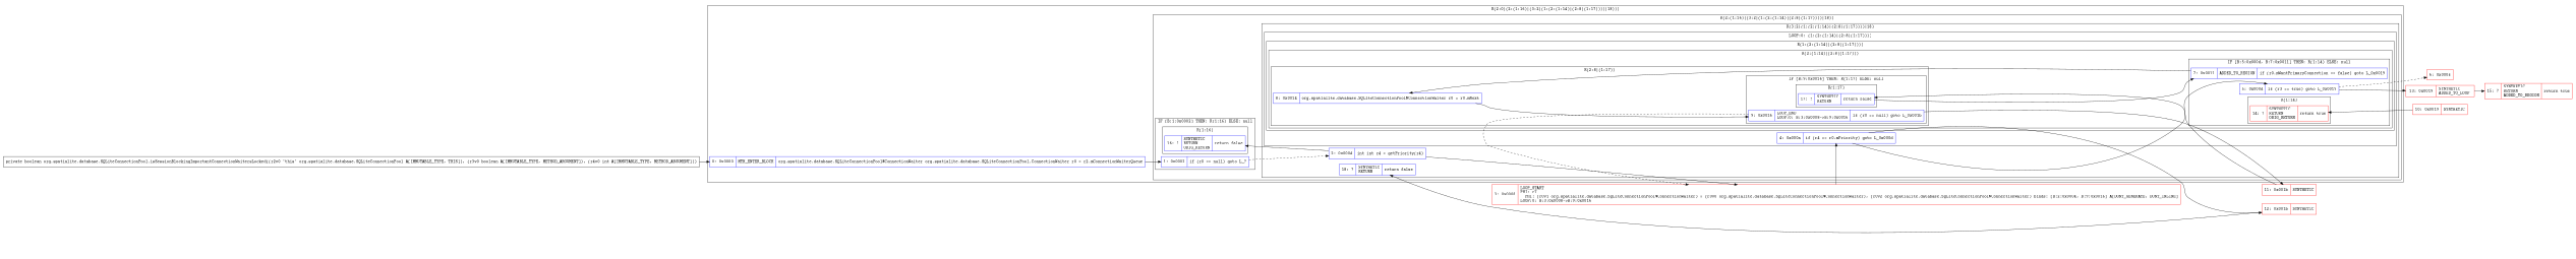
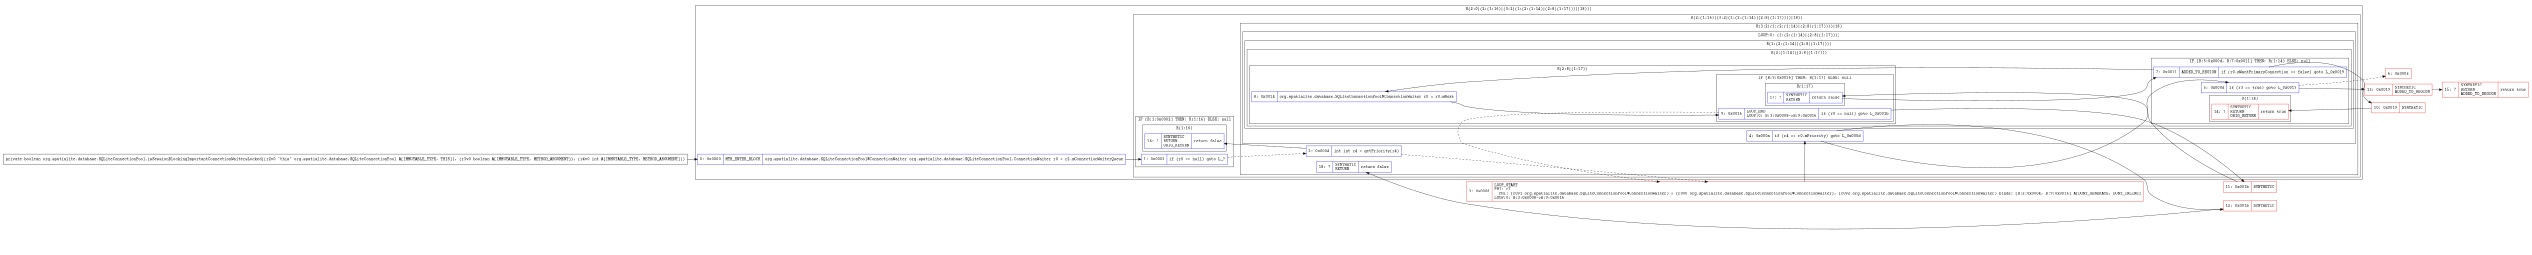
  digraph {
    fontname="Courier Prime"
    rankdir=LR
    node [color=blue fontname="Courier Prime" shape=record]
    edge [fontname="Courier Prime"]
    n1 [label="{16\:\ ?|SYNTHETIC\lRETURN\lORIG_RETURN\l|return false\l}"]
    n2 [label="{1\:\ 0x0002|if (r0 == null) goto L_?\l}"]
    n3 [color=red label="{14\:\ ?|SYNTHETIC\lRETURN\lORIG_RETURN\l|return true\l}"]
    n4 [label="{5\:\ 0x000d|if (r3 == true) goto L_0x0019\l}"]
    n5 [label="{7\:\ 0x0011|ADDED_TO_REGION\l|if (r0.mWantPrimaryConnection == false) goto L_0x0019\l}"]
    n6 [label="{17\:\ ?|SYNTHETIC\lRETURN\l|return false\l}"]
    n7 [label="{9\:\ 0x0016|LOOP_END\lLOOP:0: B:3:0x0008\-\>B:9:0x0016\l|if (r0 == null) goto L_0x001b\l}"]
    n8 [label="{8\:\ 0x0014|org.spatialite.database.SQLiteConnectionPool$ConnectionWaiter r0 = r0.mNext\l}"]
    n9 [label="{4\:\ 0x000a|if (r4 \<= r0.mPriority) goto L_0x000d\l}"]
    n10 [label="{2\:\ 0x0004|int int r4 = getPriority(r4)\l}"]
    n11 [label="{18\:\ ?|SYNTHETIC\lRETURN\l|return false\l}"]
    n12 [label="{0\:\ 0x0000|MTH_ENTER_BLOCK\l|org.spatialite.database.SQLiteConnectionPool$ConnectionWaiter org.spatialite.database.SQLiteConnectionPool.ConnectionWaiter r0 = r2.mConnectionWaiterQueue\l}"]
    n13 [color=red label="{6\:\ 0x000f}"]
-   n14 [color=red label="{13\:\ 0x0019|SYNTHETIC\lADDED_TO_LOOP\l}"]
+   n14 [color=red label="{13\:\ 0x0019|SYNTHETIC\lADDED_TO_REGION\l}"]
    n15 [color=red label="{10\:\ 0x0019|SYNTHETIC\l}"]
    n16 [color=red label="{3\:\ 0x0008|LOOP_START\lPHI: r7 \l  PHI: (r0v1 org.spatialite.database.SQLiteConnectionPool$ConnectionWaiter) = (r0v0 org.spatialite.database.SQLiteConnectionPool$ConnectionWaiter), (r0v2 org.spatialite.database.SQLiteConnectionPool$ConnectionWaiter) binds: [B:2:0x0004, B:9:0x0016] A[DONT_GENERATE, DONT_INLINE]\lLOOP:0: B:3:0x0008\-\>B:9:0x0016\l}"]
    n17 [color=red label="{11\:\ 0x001b|SYNTHETIC\l}"]
    n18 [color=red label="{12\:\ 0x001b|SYNTHETIC\l}"]
    n19 [color=red label="{15\:\ ?|SYNTHETIC\lRETURN\lADDED_TO_REGION\l|return true\l}"]
    n20 [label="{private boolean org.spatialite.database.SQLiteConnectionPool.isSessionBlockingImportantConnectionWaitersLocked((r2v0 'this' org.spatialite.database.SQLiteConnectionPool A[IMMUTABLE_TYPE, THIS]), (r3v0 boolean A[IMMUTABLE_TYPE, METHOD_ARGUMENT]), (r4v0 int A[IMMUTABLE_TYPE, METHOD_ARGUMENT])) }" color=""]
    subgraph cluster_1 {
      label="R(2:0|(2:(1:16)|(3:2|(1:(2:(1:14)|(2:8|(1:17))))|18)))"
      n12
      subgraph cluster_2 {
        label="R(2:(1:16)|(3:2|(1:(2:(1:14)|(2:8|(1:17))))|18))"
        subgraph cluster_3 {
          label="IF [B:1:0x0002] THEN: R(1:16) ELSE: null"
          n2
          subgraph cluster_4 {
            label="R(1:16)"
            n1
          }
        }
        subgraph cluster_5 {
          label="R(3:2|(1:(2:(1:14)|(2:8|(1:17))))|18)"
          n10
          n11
          subgraph cluster_6 {
            label="LOOP:0: (1:(2:(1:14)|(2:8|(1:17))))"
            n9
            subgraph cluster_7 {
              label="R(1:(2:(1:14)|(2:8|(1:17))))"
              subgraph cluster_8 {
                label="R(2:(1:14)|(2:8|(1:17)))"
                subgraph cluster_9 {
                  label="IF [B:5:0x000d, B:7:0x0011] THEN: R(1:14) ELSE: null"
                  n4
                  n5
                  subgraph cluster_10 {
                    label="R(1:14)"
                    n3
                  }
                }
                subgraph cluster_11 {
                  label="R(2:8|(1:17))"
                  n8
                  subgraph cluster_12 {
                    label="IF [B:9:0x0016] THEN: R(1:17) ELSE: null"
                    n7
                    subgraph cluster_13 {
                      label="R(1:17)"
                      n6
                    }
                  }
                }
              }
            }
          }
        }
      }
    }
    n2 -> n10 [style=dashed]
    n4 -> n13 [style=dashed]
    n4 -> n14
    n5 -> n8 [style=solid]
+   n5 -> n15
    n6 -> n5
    n7 -> n16 [style=dashed]
    n7 -> n17
    n8 -> n7
    n9 -> n4
    n9 -> n18 [style=solid]
    n10 -> n1
-   n10 -> n16
+   n10 -> n16 [style=dashed]
    n12 -> n2
    n14 -> n19
    n15 -> n3
    n16 -> n9
    n17 -> n6
    n18 -> n11
    n20 -> n12
  }
